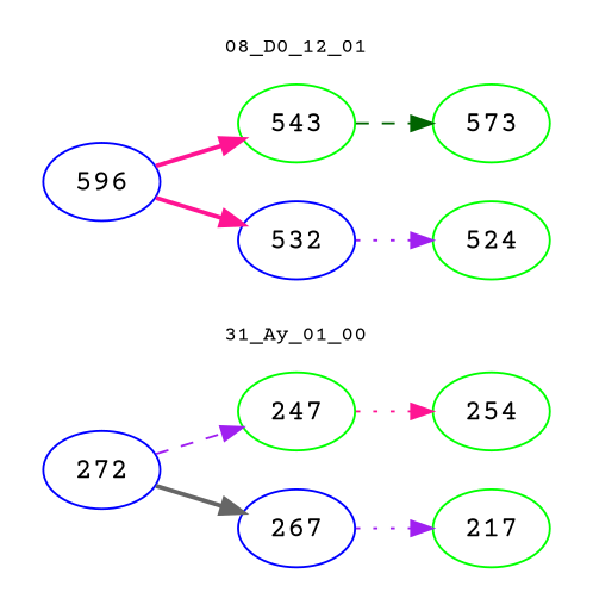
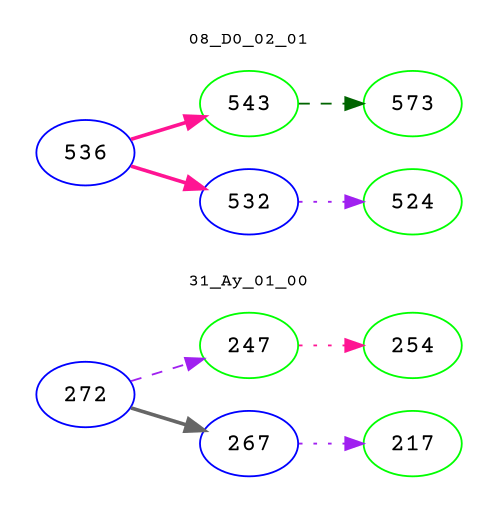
  digraph {
    fontname="Courier Prime"
    rankdir=LR
    node [color=green fontname="Courier Prime"]
    edge [color=purple fontname="Courier Prime" style=bold]
    n1 [color=blue label=272]
    n2 [color=blue label=267]
    n3 [label=247]
    n4 [label=217]
    n5 [label=254]
-   n6 [color=blue label=596]
+   n6 [color=blue label=536]
    n7 [color=blue label=532]
    n8 [label=543]
    n9 [label=524]
    n10 [label=573]
    subgraph cluster_1 {
      color=white
      fontsize=10
      label="31_Ay_01_00"
      n1
      n2
      n3
      n4
      n5
    }
    subgraph cluster_2 {
      color=white
      fontsize=10
-     label="08_D0_12_01"
+     label="08_D0_02_01"
      n6
      n7
      n8
      n9
      n10
    }
    n1 -> n2 [color=gray40]
    n1 -> n3 [style=dashed]
    n2 -> n4 [style=dotted]
    n3 -> n5 [color=deeppink style=dotted]
    n6 -> n7 [color=deeppink]
    n6 -> n8 [color=deeppink]
    n7 -> n9 [style=dotted]
    n8 -> n10 [color=darkgreen style=dashed]
  }
